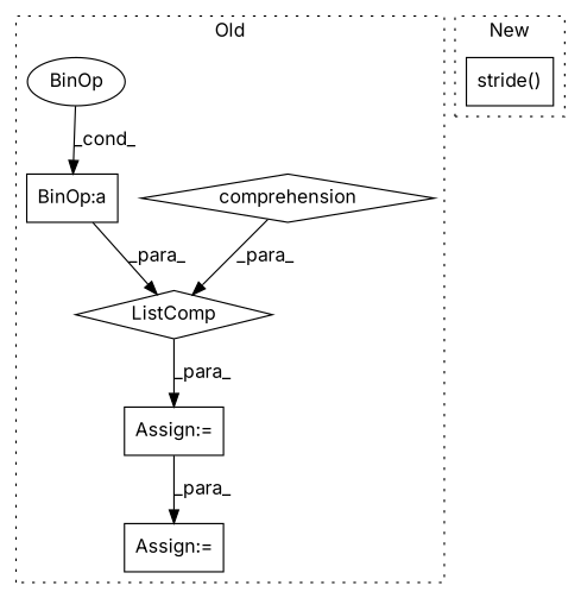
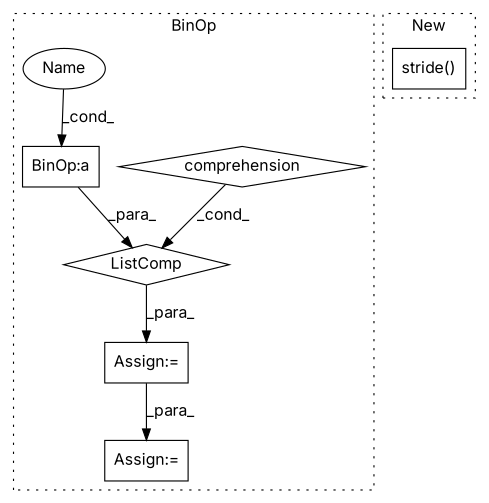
  digraph {
    fontname=Inter
    node [a=68 fontname=Inter l=3 shape=box]
    edge [fontname=Inter]
    n1 [a=106 l=79 label=ListComp s=6456 shape=diamond]
    n2 [a=82 label="BinOp:a" s=6482]
    n3 [a=45 label=comprehension s=6492 shape=diamond]
    n4 [label="Assign:=" s=6721]
    n5 [label="Assign:=" s=6430]
-   n6 [a=87 l=6 label=BinOp s=6485 shape=ellipse]
+   n6 [a=87 l=6 label=Name s=6485 shape=ellipse]
    n7 [a=75 l=24 label="stride()" s=6421]
    subgraph cluster_1 {
-     label=Old
+     label=BinOp
      style=dotted
      n1
      n2
      n3
      n4
      n5
      n6
    }
    subgraph cluster_2 {
      label=New
      style=dotted
      n7
    }
    n1 -> n5 [label=_para_]
    n2 -> n1 [label=_para_]
-   n3 -> n1 [label=_para_]
+   n3 -> n1 [label=_cond_]
    n5 -> n4 [label=_para_]
    n6 -> n2 [label=_cond_]
  }
